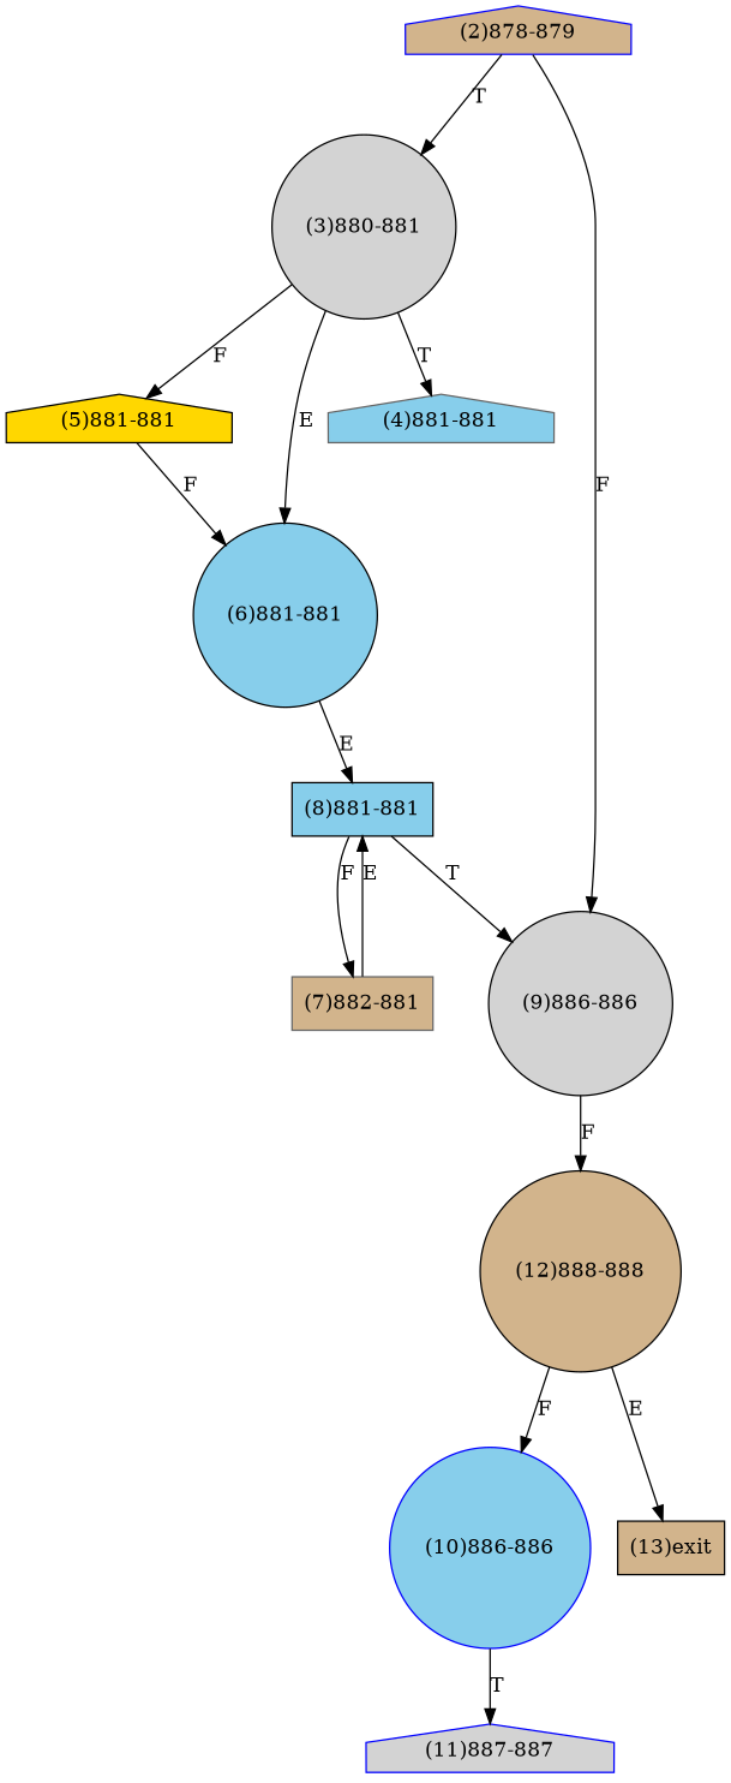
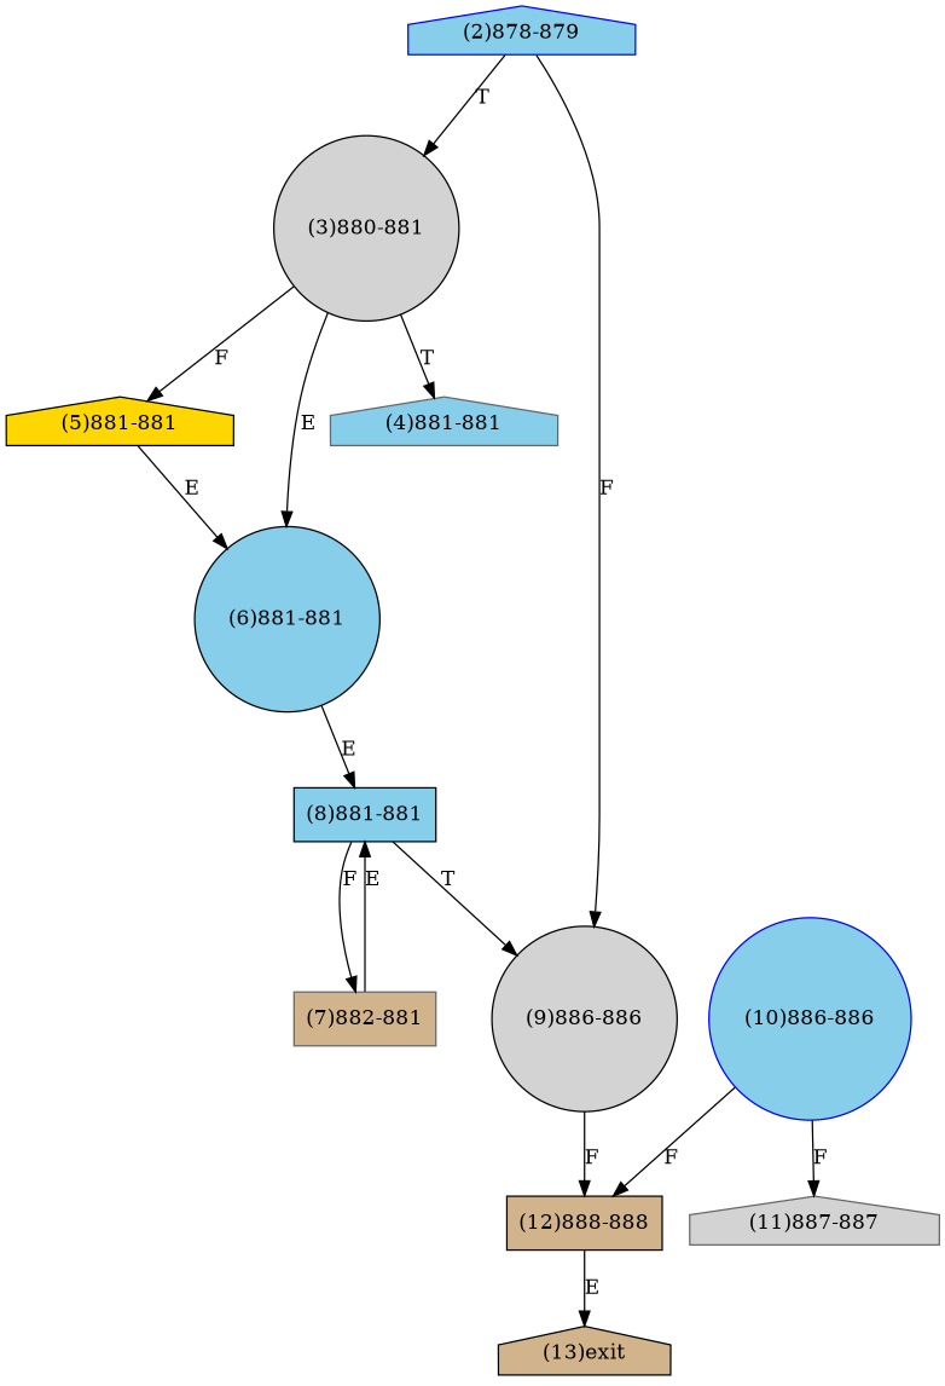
  digraph {
    node [color=black fillcolor=skyblue shape=house style=filled]
-   n1 [color=blue fillcolor=tan label="(2)878-879"]
+   n1 [color=blue label="(2)878-879"]
    n2 [fillcolor=lightgrey label="(3)880-881" shape=circle]
    n3 [fillcolor=lightgrey label="(9)886-886" shape=circle]
    n4 [color=gray40 label="(4)881-881"]
    n5 [fillcolor=gold label="(5)881-881"]
    n6 [label="(6)881-881" shape=circle]
-   n7 [fillcolor=tan label="(12)888-888" shape=circle]
+   n7 [fillcolor=tan label="(12)888-888" shape=box]
    n8 [label="(8)881-881" shape=box]
    n9 [color=gray40 fillcolor=tan label="(7)882-881" shape=box]
    n10 [color=blue label="(10)886-886" shape=circle]
-   n11 [color=blue fillcolor=lightgrey label="(11)887-887"]
-   n12 [fillcolor=tan label="(13)exit" shape=box]
+   n11 [color=gray40 fillcolor=lightgrey label="(11)887-887"]
+   n12 [fillcolor=tan label="(13)exit"]
    n1 -> n2 [label=T]
    n1 -> n3 [label=F]
    n2 -> n4 [label=T]
    n2 -> n5 [label=F]
    n2 -> n6 [label=E]
    n3 -> n7 [label=F]
-   n5 -> n6 [label=F]
+   n5 -> n6 [label=E]
    n6 -> n8 [label=E]
    n7 -> n12 [label=E]
    n8 -> n3 [label=T]
    n8 -> n9 [label=F]
    n9 -> n8 [label=E]
-   n7 -> n10 [label=F]
-   n10 -> n11 [label=T]
+   n10 -> n7 [label=F]
+   n10 -> n11 [label=F]
  }
